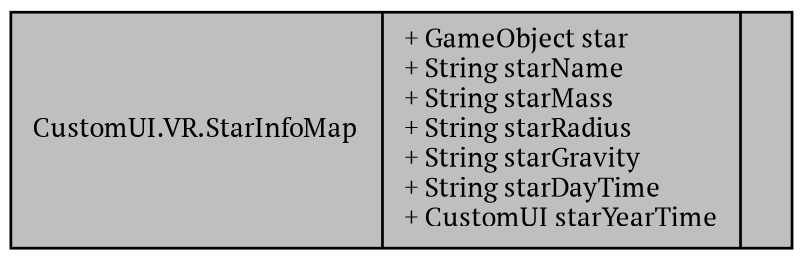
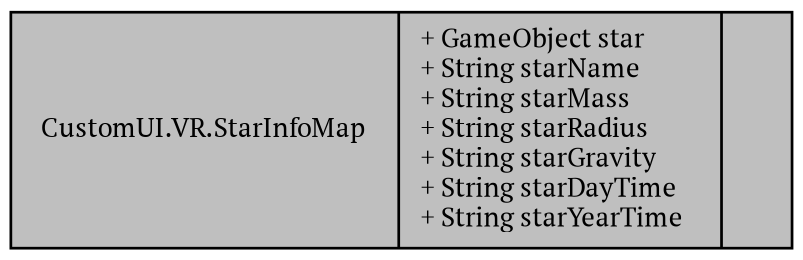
  digraph {
    rankdir=LR
    fontname="PT Serif"
-   n1 [color=black fillcolor=grey75 fontcolor=black fontname="PT Serif" fontsize=10 height=0.2 label="{CustomUI.VR.StarInfoMap\n|+ GameObject star\l+ String starName\l+ String starMass\l+ String starRadius\l+ String starGravity\l+ String starDayTime\l+ CustomUI starYearTime\l|}" shape=record style=filled width=0.4]
+   n1 [color=black fillcolor=grey75 fontcolor=black fontname="PT Serif" fontsize=10 height=0.2 label="{CustomUI.VR.StarInfoMap\n|+ GameObject star\l+ String starName\l+ String starMass\l+ String starRadius\l+ String starGravity\l+ String starDayTime\l+ String starYearTime\l|}" shape=record style=filled width=0.4]
  }
